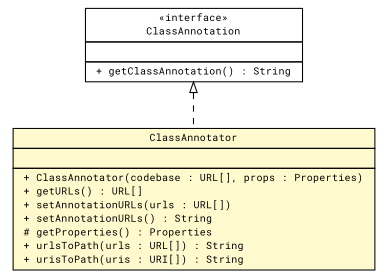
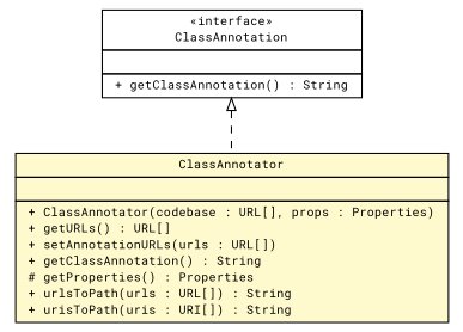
  digraph {
    nodesep=0.25
    ranksep=0.5
    fontname="Roboto Mono"
    node [fontcolor=black fontname="Roboto Mono" fontsize=10.0 shape=plaintext]
-   n1 [label=<<table title="sorcer.provider.boot.ClassAnnotator" border="0" cellborder="1" cellspacing="0" cellpadding="2" port="p" bgcolor="lemonChiffon" href="./ClassAnnotator.html"> 		<tr><td><table border="0" cellspacing="0" cellpadding="1"> <tr><td align="center" balign="center"> ClassAnnotator </td></tr> 		</table></td></tr> 		<tr><td><table border="0" cellspacing="0" cellpadding="1"> <tr><td align="left" balign="left">  </td></tr> 		</table></td></tr> 		<tr><td><table border="0" cellspacing="0" cellpadding="1"> <tr><td align="left" balign="left"> + ClassAnnotator(codebase : URL[], props : Properties) </td></tr> <tr><td align="left" balign="left"> + getURLs() : URL[] </td></tr> <tr><td align="left" balign="left"> + setAnnotationURLs(urls : URL[]) </td></tr> <tr><td align="left" balign="left"> + setAnnotationURLs() : String </td></tr> <tr><td align="left" balign="left"> # getProperties() : Properties </td></tr> <tr><td align="left" balign="left"> + urlsToPath(urls : URL[]) : String </td></tr> <tr><td align="left" balign="left"> + urisToPath(uris : URI[]) : String </td></tr> 		</table></td></tr> 		</table>>]
+   n1 [label=<<table title="sorcer.provider.boot.ClassAnnotator" border="0" cellborder="1" cellspacing="0" cellpadding="2" port="p" bgcolor="lemonChiffon" href="./ClassAnnotator.html"> 		<tr><td><table border="0" cellspacing="0" cellpadding="1"> <tr><td align="center" balign="center"> ClassAnnotator </td></tr> 		</table></td></tr> 		<tr><td><table border="0" cellspacing="0" cellpadding="1"> <tr><td align="left" balign="left">  </td></tr> 		</table></td></tr> 		<tr><td><table border="0" cellspacing="0" cellpadding="1"> <tr><td align="left" balign="left"> + ClassAnnotator(codebase : URL[], props : Properties) </td></tr> <tr><td align="left" balign="left"> + getURLs() : URL[] </td></tr> <tr><td align="left" balign="left"> + setAnnotationURLs(urls : URL[]) </td></tr> <tr><td align="left" balign="left"> + getClassAnnotation() : String </td></tr> <tr><td align="left" balign="left"> # getProperties() : Properties </td></tr> <tr><td align="left" balign="left"> + urlsToPath(urls : URL[]) : String </td></tr> <tr><td align="left" balign="left"> + urisToPath(uris : URI[]) : String </td></tr> 		</table></td></tr> 		</table>>]
    n2 [label=<<table title="net.jini.loader.ClassAnnotation" border="0" cellborder="1" cellspacing="0" cellpadding="2" port="p" href="https://river.apache.org/doc/api/net/jini/loader/ClassAnnotation.html"> 		<tr><td><table border="0" cellspacing="0" cellpadding="1"> <tr><td align="center" balign="center"> &#171;interface&#187; </td></tr> <tr><td align="center" balign="center"> ClassAnnotation </td></tr> 		</table></td></tr> 		<tr><td><table border="0" cellspacing="0" cellpadding="1"> <tr><td align="left" balign="left">  </td></tr> 		</table></td></tr> 		<tr><td><table border="0" cellspacing="0" cellpadding="1"> <tr><td align="left" balign="left"> + getClassAnnotation() : String </td></tr> 		</table></td></tr> 		</table>>]
    n2 -> n1 [arrowtail=empty dir=back fontname="Roboto Mono" fontsize=10 headport=p labelfontname=Helvetica labelfontsize=10 style=dashed tailport=p]
  }
